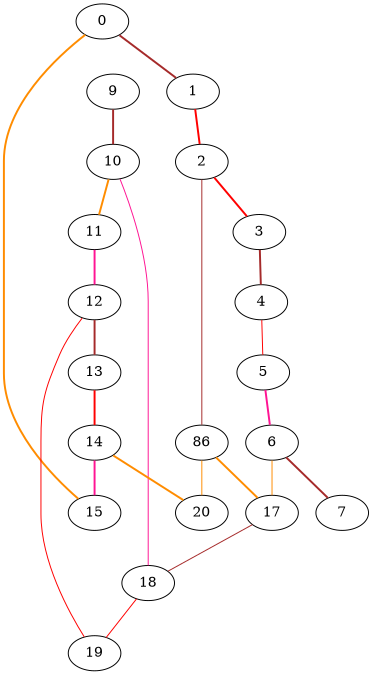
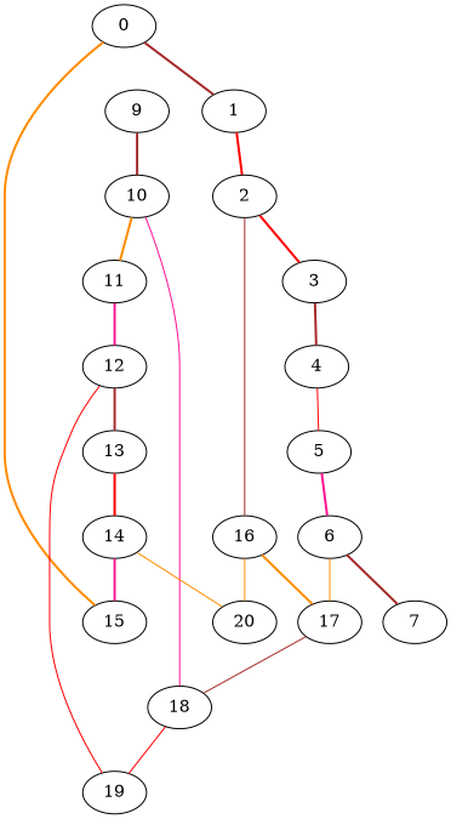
  graph {
    edge [color=brown style=bold]
    0
    1
    15
    2
    3
-   16 [label=86]
+   16
    4
    17
    20
    5
    18
    6
    7
    19
    9
    10
    11
    12
    13
    14
    0 -- 1
    0 -- 15 [color=darkorange]
    1 -- 2 [color=red]
    2 -- 3 [color=red]
    2 -- 16 [style=""]
    3 -- 4
    16 -- 17 [color=darkorange]
    16 -- 20 [color=darkorange style=""]
    4 -- 5 [color=red style=solid]
    17 -- 18 [style=""]
    5 -- 6 [color=deeppink]
    18 -- 19 [color=red style=""]
    6 -- 17 [color=darkorange style=""]
    6 -- 7
    9 -- 10
    10 -- 18 [color=deeppink style=""]
    10 -- 11 [color=darkorange]
    11 -- 12 [color=deeppink]
    12 -- 19 [color=red style=""]
    12 -- 13
    13 -- 14 [color=red]
    14 -- 15 [color=deeppink]
-   14 -- 20 [color=darkorange]
+   14 -- 20 [color=darkorange style=""]
  }
